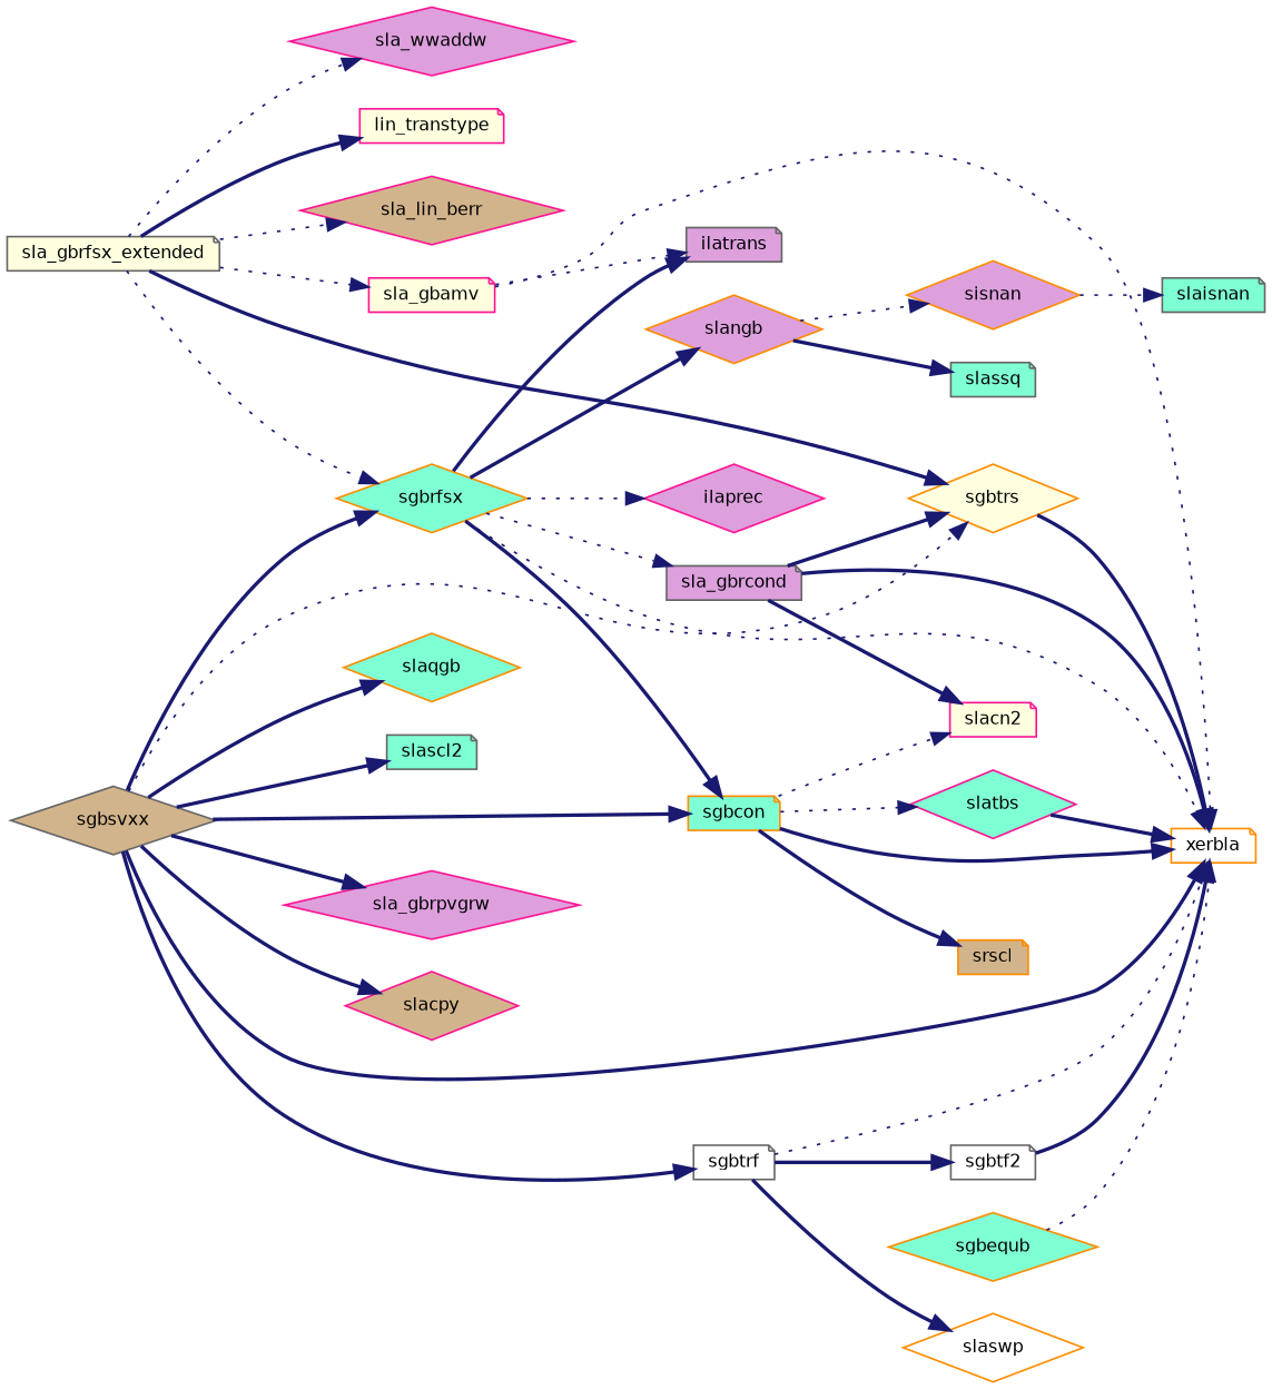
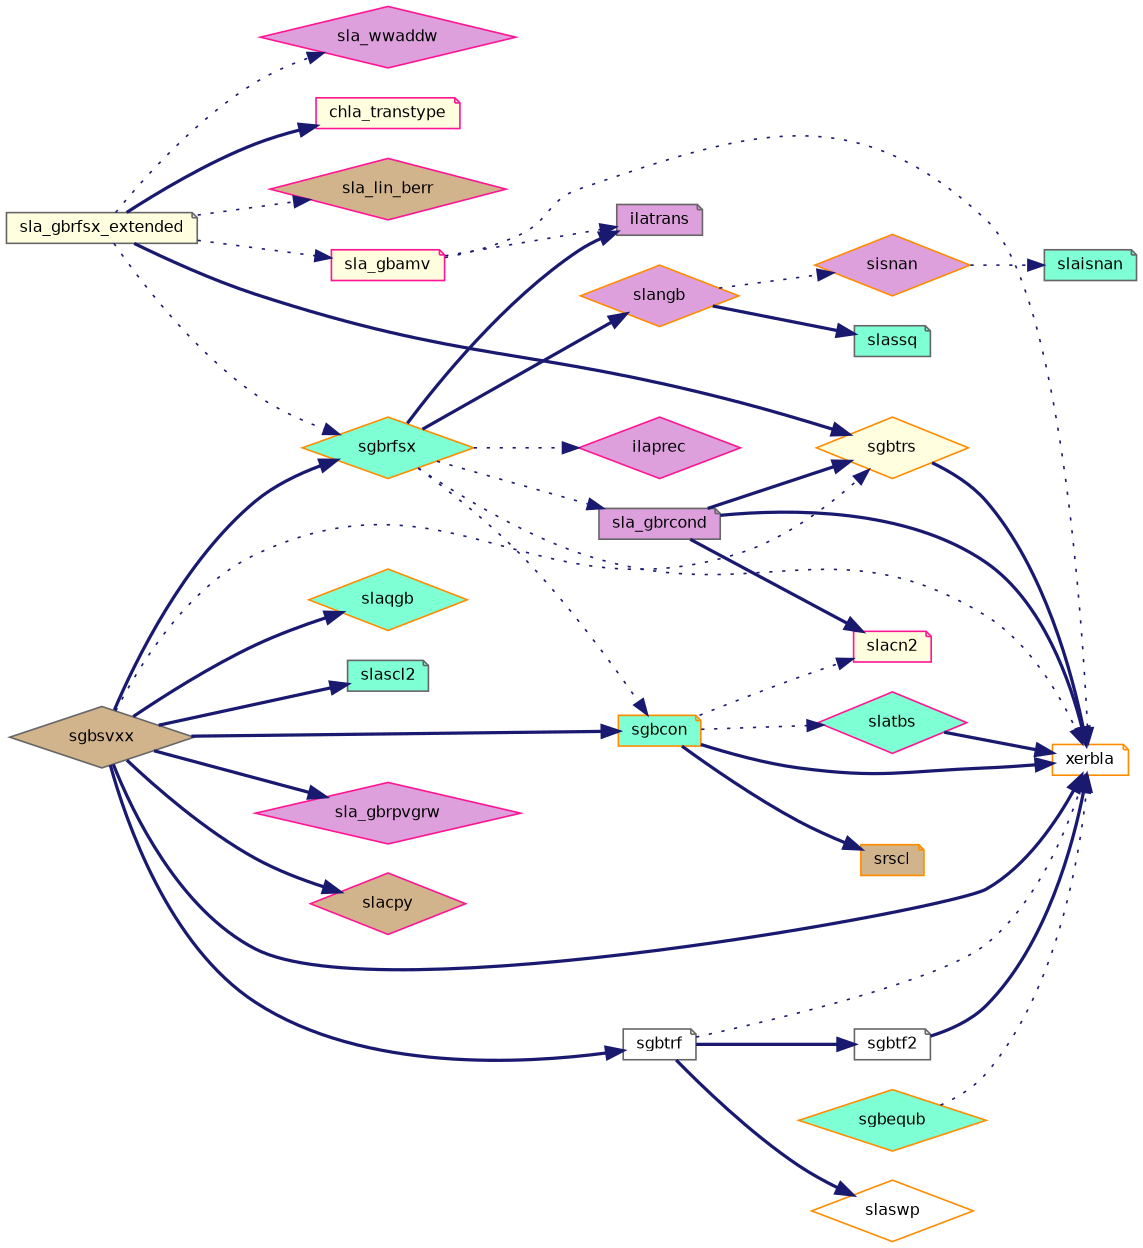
  digraph {
    rankdir=LR
    node [color=darkorange fillcolor=aquamarine fontname=Helvetica fontsize=10 shape=diamond style=filled]
    edge [color=midnightblue fontname=Helvetica fontsize=10 labelfontname=Helvetica labelfontsize=10 style=bold]
    n1 [color=gray40 fillcolor=tan fontcolor=black height=0.2 label=sgbsvxx width=0.4]
    n2 [fillcolor=white height=0.2 label=xerbla shape=note width=0.4]
    n3 [height=0.2 label=sgbrfsx width=0.4]
    n4 [fillcolor=lightyellow height=0.2 label=sgbtrs width=0.4]
    n5 [color=gray40 fillcolor=white height=0.2 label=sgbtrf shape=note width=0.4]
    n6 [color=deeppink fillcolor=plum height=0.2 label=sla_gbrpvgrw width=0.4]
    n7 [color=deeppink fillcolor=tan height=0.2 label=slacpy width=0.4]
    n8 [height=0.2 label=slaqgb width=0.4]
    n9 [color=gray40 height=0.2 label=slascl2 shape=note width=0.4]
    n10 [height=0.2 label=sgbcon shape=note width=0.4]
    n11 [height=0.2 label=sgbequb width=0.4]
    n12 [color=deeppink fillcolor=plum height=0.2 label=ilaprec width=0.4]
    n13 [color=gray40 fillcolor=plum height=0.2 label=ilatrans shape=note width=0.4]
    n14 [color=gray40 fillcolor=plum height=0.2 label=sla_gbrcond shape=note width=0.4]
    n15 [fillcolor=plum height=0.2 label=slangb width=0.4]
    n16 [color=gray40 fillcolor=white height=0.2 label=sgbtf2 shape=note width=0.4]
    n17 [fillcolor=white height=0.2 label=slaswp width=0.4]
    n18 [color=deeppink fillcolor=lightyellow height=0.2 label=slacn2 shape=note width=0.4]
    n19 [color=deeppink height=0.2 label=slatbs width=0.4]
    n20 [fillcolor=tan height=0.2 label=srscl shape=note width=0.4]
    n21 [color=gray40 fillcolor=lightyellow height=0.2 label=sla_gbrfsx_extended shape=note width=0.4]
-   n22 [color=deeppink fillcolor=lightyellow height=0.2 label=lin_transtype shape=note width=0.4]
+   n22 [color=deeppink fillcolor=lightyellow height=0.2 label=chla_transtype shape=note width=0.4]
    n23 [color=deeppink fillcolor=lightyellow height=0.2 label=sla_gbamv shape=note width=0.4]
    n24 [color=deeppink fillcolor=tan height=0.2 label=sla_lin_berr width=0.4]
    n25 [color=deeppink fillcolor=plum height=0.2 label=sla_wwaddw width=0.4]
    n26 [fillcolor=plum height=0.2 label=sisnan width=0.4]
    n27 [color=gray40 height=0.2 label=slassq shape=note width=0.4]
    n28 [color=gray40 height=0.2 label=slaisnan shape=note width=0.4]
    n1 -> n2
    n1 -> n3
    n1 -> n4 [style=dotted]
    n1 -> n5
    n1 -> n6
    n1 -> n7
    n1 -> n8
    n1 -> n9
    n1 -> n10
    n3 -> n2 [style=dotted]
-   n3 -> n10
+   n3 -> n10 [style=dotted]
    n3 -> n12 [style=dotted]
    n3 -> n13
    n3 -> n14 [style=dotted]
    n3 -> n15
    n4 -> n2
    n5 -> n2 [style=dotted]
    n5 -> n16
    n5 -> n17
    n10 -> n2
    n10 -> n18 [style=dotted]
    n10 -> n19 [style=dotted]
    n10 -> n20
    n11 -> n2 [style=dotted]
    n14 -> n2
    n14 -> n4
    n14 -> n18
    n15 -> n26 [style=dotted]
    n15 -> n27
    n16 -> n2
    n19 -> n2
    n21 -> n3 [style=dotted]
    n21 -> n4
    n21 -> n22
    n21 -> n23 [style=dotted]
    n21 -> n24 [style=dotted]
    n21 -> n25 [style=dotted]
    n23 -> n2 [style=dotted]
    n23 -> n13 [style=dotted]
    n26 -> n28 [style=dotted]
  }
